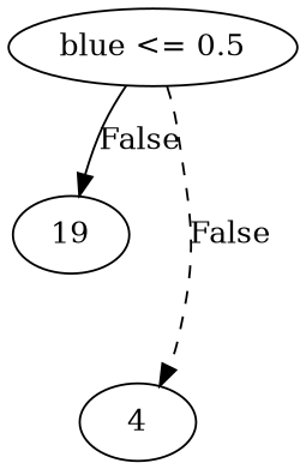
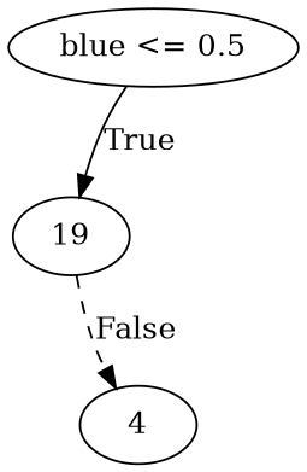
  digraph {
    n1 [label="blue <= 0.5"]
    n2 [label=19]
    n3 [label=4]
-   n1 -> n2 [label=False]
-   n1 -> n3 [label=False style=dashed]
+   n1 -> n2 [label=True]
+   n2 -> n3 [label=False style=dashed]
  }
